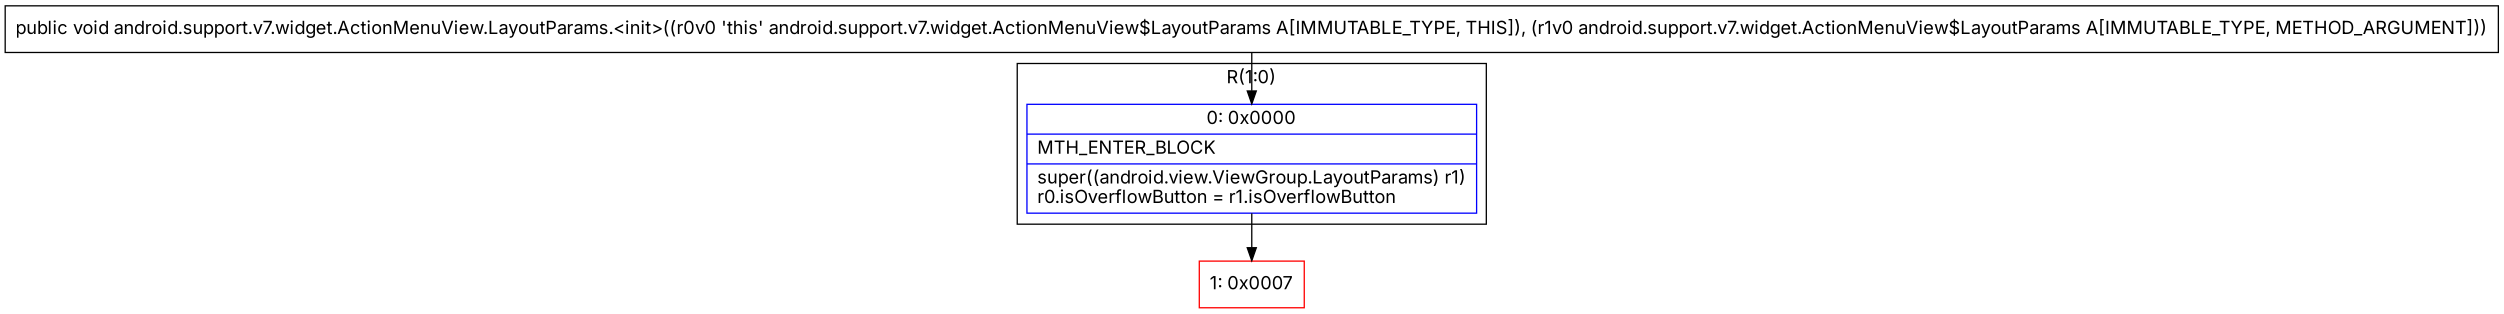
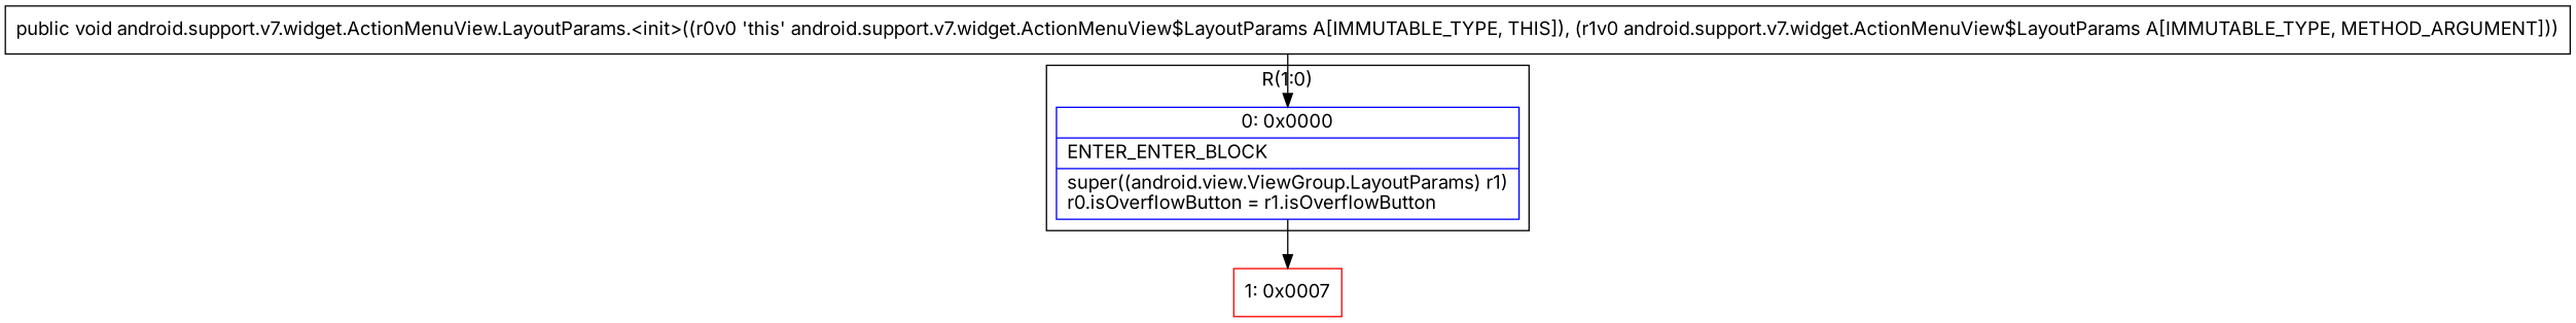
  digraph {
    fontname=Inter
    node [shape=record fontname=Inter]
    edge [fontname=Inter]
-   n1 [color=blue label="{0\:\ 0x0000|MTH_ENTER_BLOCK\l|super((android.view.ViewGroup.LayoutParams) r1)\lr0.isOverflowButton = r1.isOverflowButton\l}"]
+   n1 [color=blue label="{0\:\ 0x0000|ENTER_ENTER_BLOCK\l|super((android.view.ViewGroup.LayoutParams) r1)\lr0.isOverflowButton = r1.isOverflowButton\l}"]
    n2 [color=red label="{1\:\ 0x0007}"]
    n3 [label="{public void android.support.v7.widget.ActionMenuView.LayoutParams.\<init\>((r0v0 'this' android.support.v7.widget.ActionMenuView$LayoutParams A[IMMUTABLE_TYPE, THIS]), (r1v0 android.support.v7.widget.ActionMenuView$LayoutParams A[IMMUTABLE_TYPE, METHOD_ARGUMENT])) }"]
    subgraph cluster_1 {
      label="R(1:0)"
      n1
    }
    n1 -> n2
    n3 -> n1
  }
